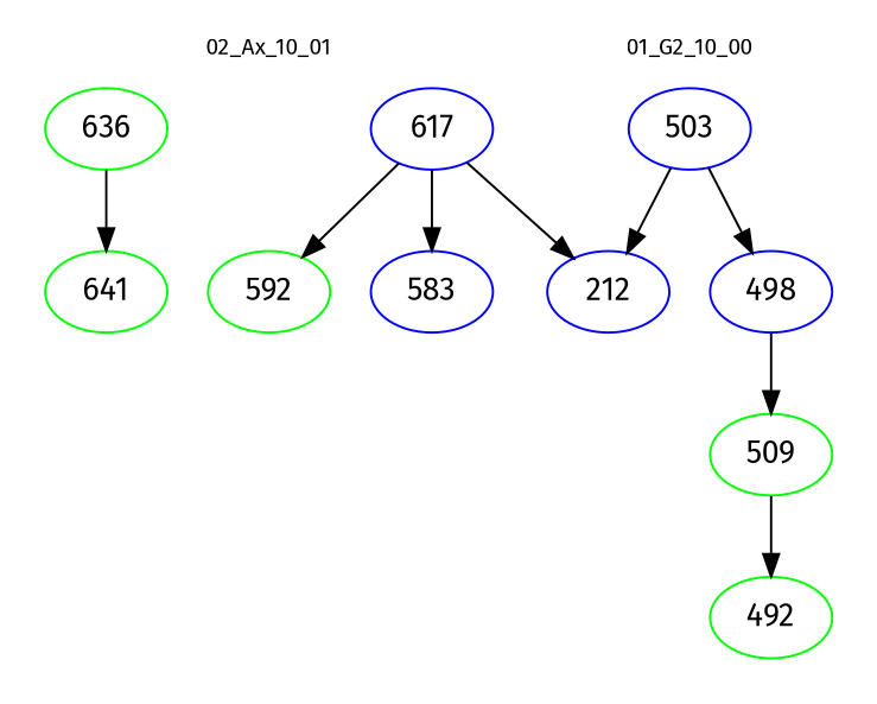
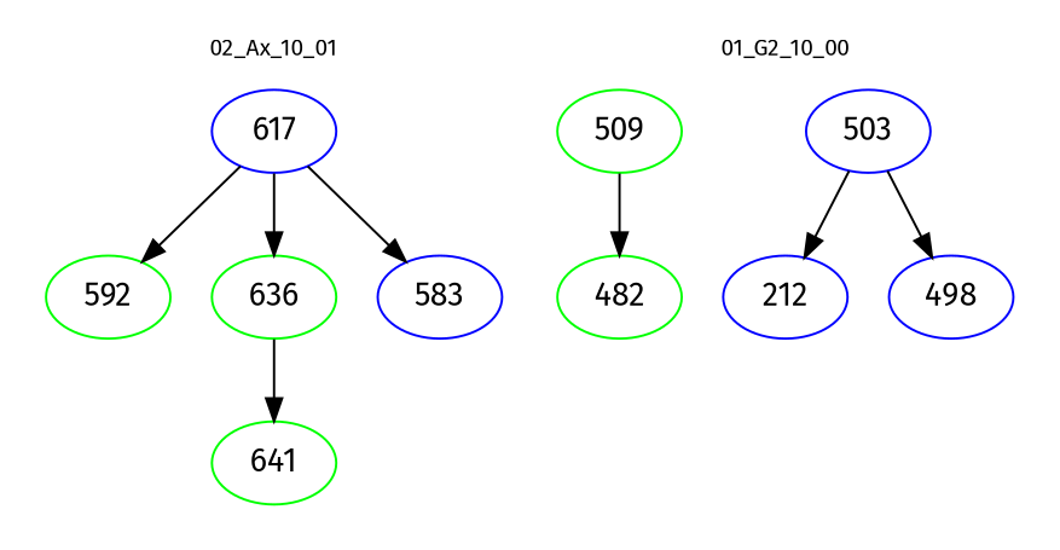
  digraph {
    fontname="Fira Sans"
    node [color=blue fontname="Fira Sans"]
    edge [color=black fontname="Fira Sans"]
    n1 [label=617]
    n2 [color=green label=592]
    n3 [color=green label=636]
    n4 [label=583]
    n5 [color=green label=641]
    n6 [label=503]
-   n7 [color=green label=492]
+   n7 [color=green label=482]
    n8 [label=212]
    n9 [label=498]
    n10 [color=green label=509]
    subgraph cluster_1 {
      color=white
      fontsize=10
      label="02_Ax_10_01"
      n1
      n2
      n3
      n4
      n5
    }
    subgraph cluster_2 {
      color=white
      fontsize=10
      label="01_G2_10_00"
      n6
      n7
      n8
      n9
      n10
    }
    n1 -> n2
-   n1 -> n8
+   n1 -> n3
    n1 -> n4
    n3 -> n5
    n6 -> n8
    n6 -> n9
-   n9 -> n10
    n10 -> n7
  }
